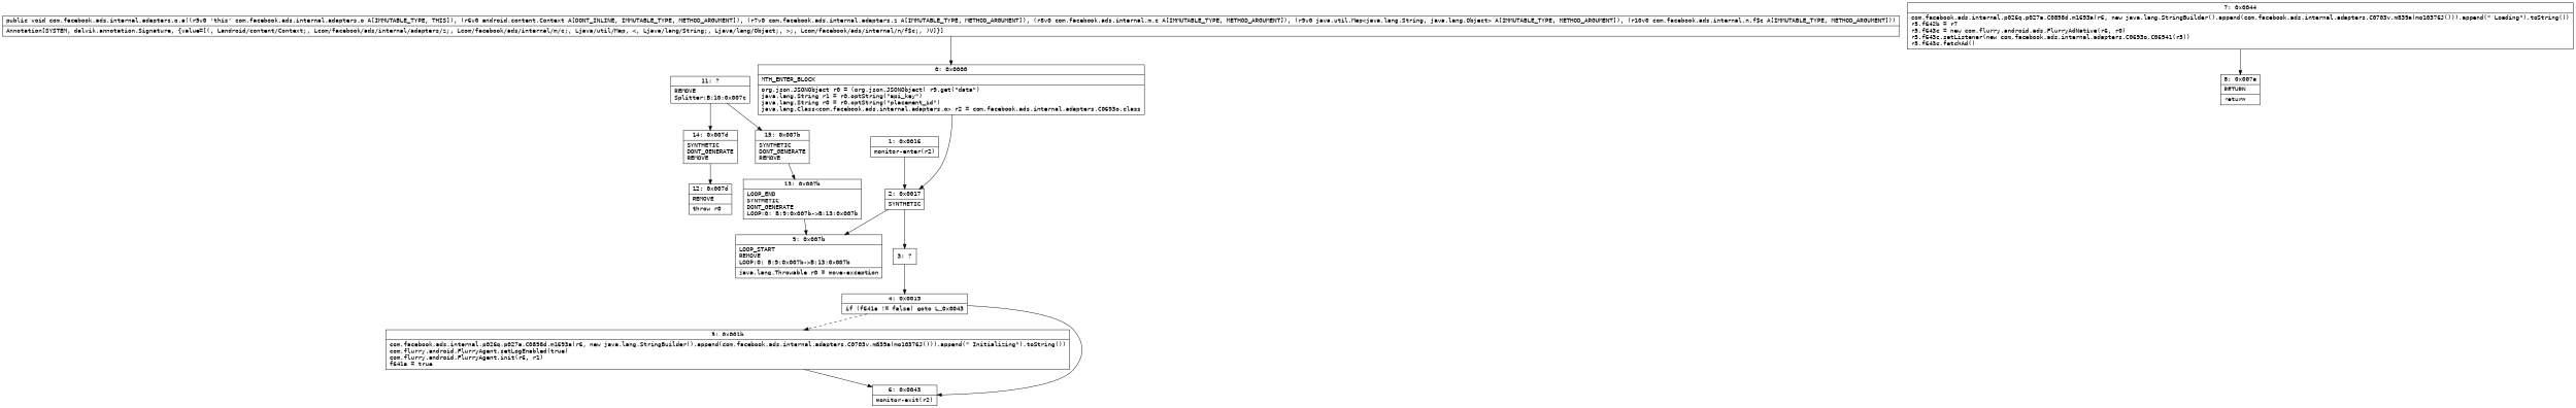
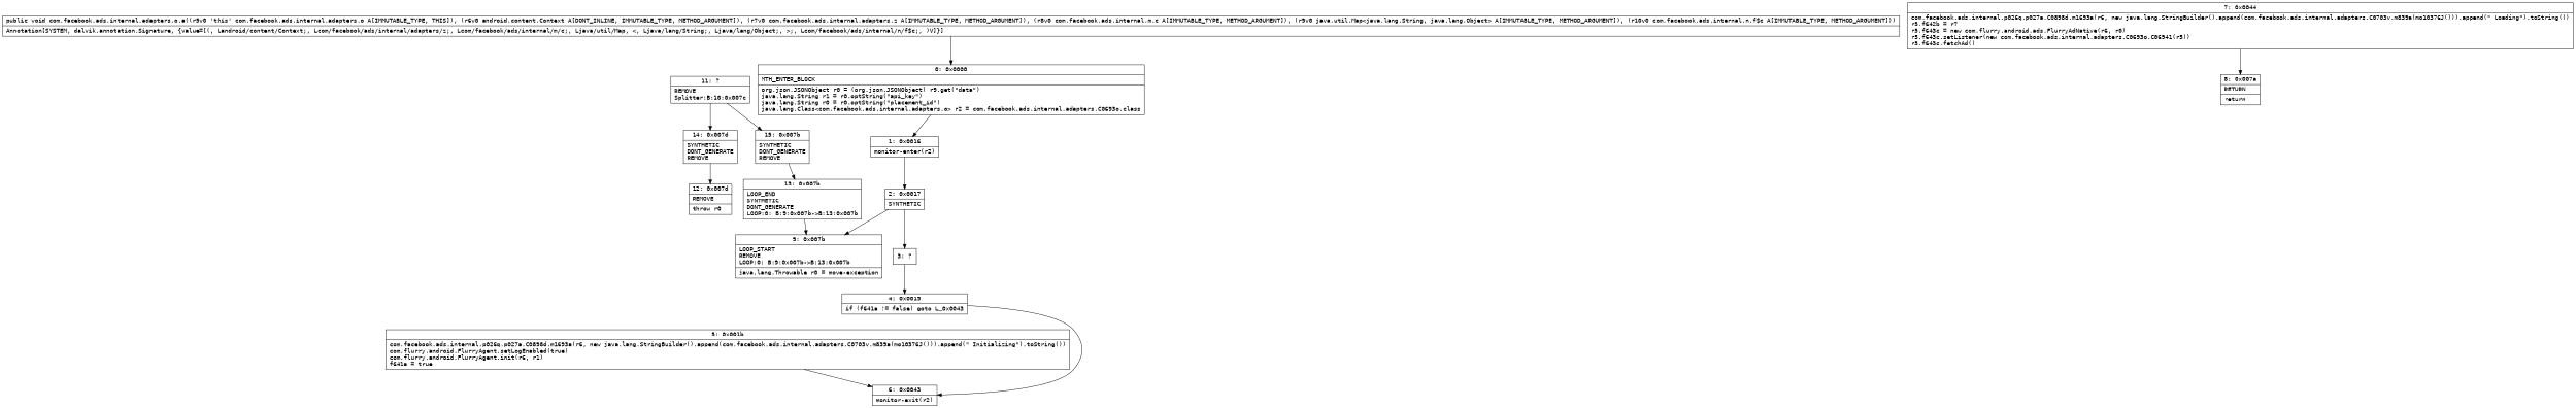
  digraph {
    fontname="DejaVu Sans Mono"
    node [fontname="DejaVu Sans Mono" shape=record]
    edge [fontname="DejaVu Sans Mono"]
    n1 [label="{0\:\ 0x0000|MTH_ENTER_BLOCK\l|org.json.JSONObject r0 = (org.json.JSONObject) r9.get(\"data\")\ljava.lang.String r1 = r0.optString(\"api_key\")\ljava.lang.String r0 = r0.optString(\"placement_id\")\ljava.lang.Class\<com.facebook.ads.internal.adapters.o\> r2 = com.facebook.ads.internal.adapters.C0693o.class\l}"]
    n2 [label="{1\:\ 0x0016|monitor\-enter(r2)\l}"]
    n3 [label="{2\:\ 0x0017|SYNTHETIC\l}"]
    n4 [label="{3\:\ ?}"]
    n5 [label="{9\:\ 0x007b|LOOP_START\lREMOVE\lLOOP:0: B:9:0x007b\-\>B:13:0x007b\l|java.lang.Throwable r0 = move\-exception\l}"]
    n6 [label="{4\:\ 0x0019|if (f641a != false) goto L_0x0043\l}"]
    n7 [label="{5\:\ 0x001b|com.facebook.ads.internal.p026q.p027a.C0898d.m1693a(r6, new java.lang.StringBuilder().append(com.facebook.ads.internal.adapters.C0703v.m839a(mo10376J())).append(\" Initializing\").toString())\lcom.flurry.android.FlurryAgent.setLogEnabled(true)\lcom.flurry.android.FlurryAgent.init(r6, r1)\lf641a = true\l}"]
    n8 [label="{6\:\ 0x0043|monitor\-exit(r2)\l}"]
    n9 [label="{7\:\ 0x0044|com.facebook.ads.internal.p026q.p027a.C0898d.m1693a(r6, new java.lang.StringBuilder().append(com.facebook.ads.internal.adapters.C0703v.m839a(mo10376J())).append(\" Loading\").toString())\lr5.f642b = r7\lr5.f643c = new com.flurry.android.ads.FlurryAdNative(r6, r0)\lr5.f643c.setListener(new com.facebook.ads.internal.adapters.C0693o.C06941(r5))\lr5.f643c.fetchAd()\l}"]
    n10 [label="{8\:\ 0x007a|RETURN\l|return\l}"]
    n11 [label="{11\:\ ?|REMOVE\lSplitter:B:10:0x007c\l}"]
    n12 [label="{14\:\ 0x007d|SYNTHETIC\lDONT_GENERATE\lREMOVE\l}"]
    n13 [label="{15\:\ 0x007b|SYNTHETIC\lDONT_GENERATE\lREMOVE\l}"]
    n14 [label="{13\:\ 0x007b|LOOP_END\lSYNTHETIC\lDONT_GENERATE\lLOOP:0: B:9:0x007b\-\>B:13:0x007b\l}"]
    n15 [label="{12\:\ 0x007d|REMOVE\l|throw r0\l}"]
    n16 [label="{public void com.facebook.ads.internal.adapters.o.a((r5v0 'this' com.facebook.ads.internal.adapters.o A[IMMUTABLE_TYPE, THIS]), (r6v0 android.content.Context A[DONT_INLINE, IMMUTABLE_TYPE, METHOD_ARGUMENT]), (r7v0 com.facebook.ads.internal.adapters.z A[IMMUTABLE_TYPE, METHOD_ARGUMENT]), (r8v0 com.facebook.ads.internal.m.c A[IMMUTABLE_TYPE, METHOD_ARGUMENT]), (r9v0 java.util.Map\<java.lang.String, java.lang.Object\> A[IMMUTABLE_TYPE, METHOD_ARGUMENT]), (r10v0 com.facebook.ads.internal.n.f$c A[IMMUTABLE_TYPE, METHOD_ARGUMENT]))  | Annotation[SYSTEM, dalvik.annotation.Signature, \{value=[(, Landroid\/content\/Context;, Lcom\/facebook\/ads\/internal\/adapters\/z;, Lcom\/facebook\/ads\/internal\/m\/c;, Ljava\/util\/Map, \<, Ljava\/lang\/String;, Ljava\/lang\/Object;, \>;, Lcom\/facebook\/ads\/internal\/n\/f$c;, )V]\}]\l}"]
-   n1 -> n3
+   n1 -> n2
    n2 -> n3
    n3 -> n4
    n3 -> n5
    n4 -> n6
-   n6 -> n7 [style=dashed]
    n6 -> n8
    n7 -> n8
    n9 -> n10
    n11 -> n12
    n11 -> n13
    n12 -> n15
    n13 -> n14
    n14 -> n5
    n16 -> n1
  }
